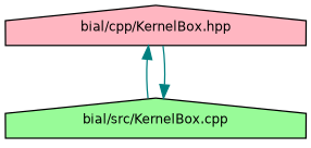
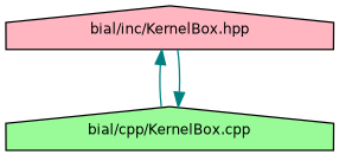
  digraph {
    node [color=black fontname=Helvetica fontsize=10 shape=house style=filled]
    edge [color=teal dir=back fontname=Helvetica fontsize=10 labelfontname=Helvetica labelfontsize=10 style=solid]
-   n1 [fillcolor=lightpink fontcolor=black height=0.2 label="bial/cpp/KernelBox.hpp" width=0.4]
-   n2 [fillcolor=palegreen height=0.2 label="bial/src/KernelBox.cpp" width=0.4]
+   n1 [fillcolor=lightpink fontcolor=black height=0.2 label="bial/inc/KernelBox.hpp" width=0.4]
+   n2 [fillcolor=palegreen height=0.2 label="bial/cpp/KernelBox.cpp" width=0.4]
    n1 -> n2
    n2 -> n1
  }
